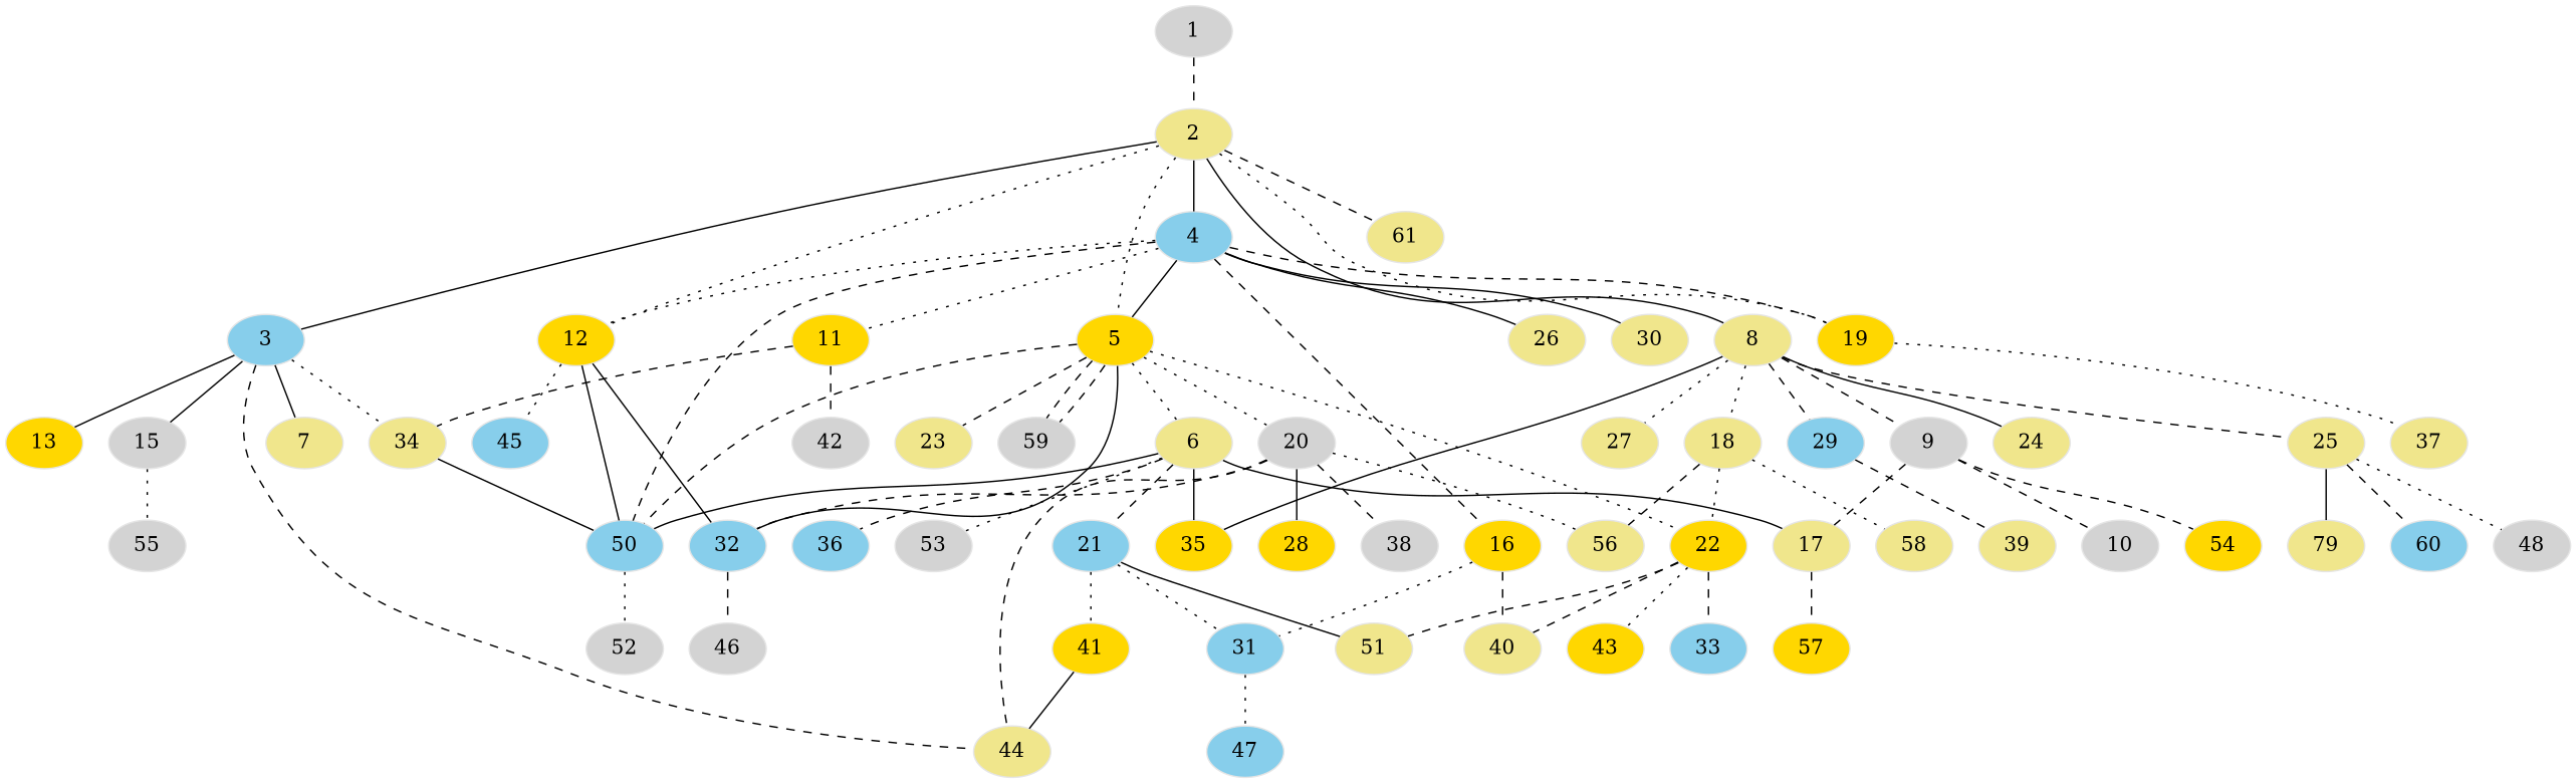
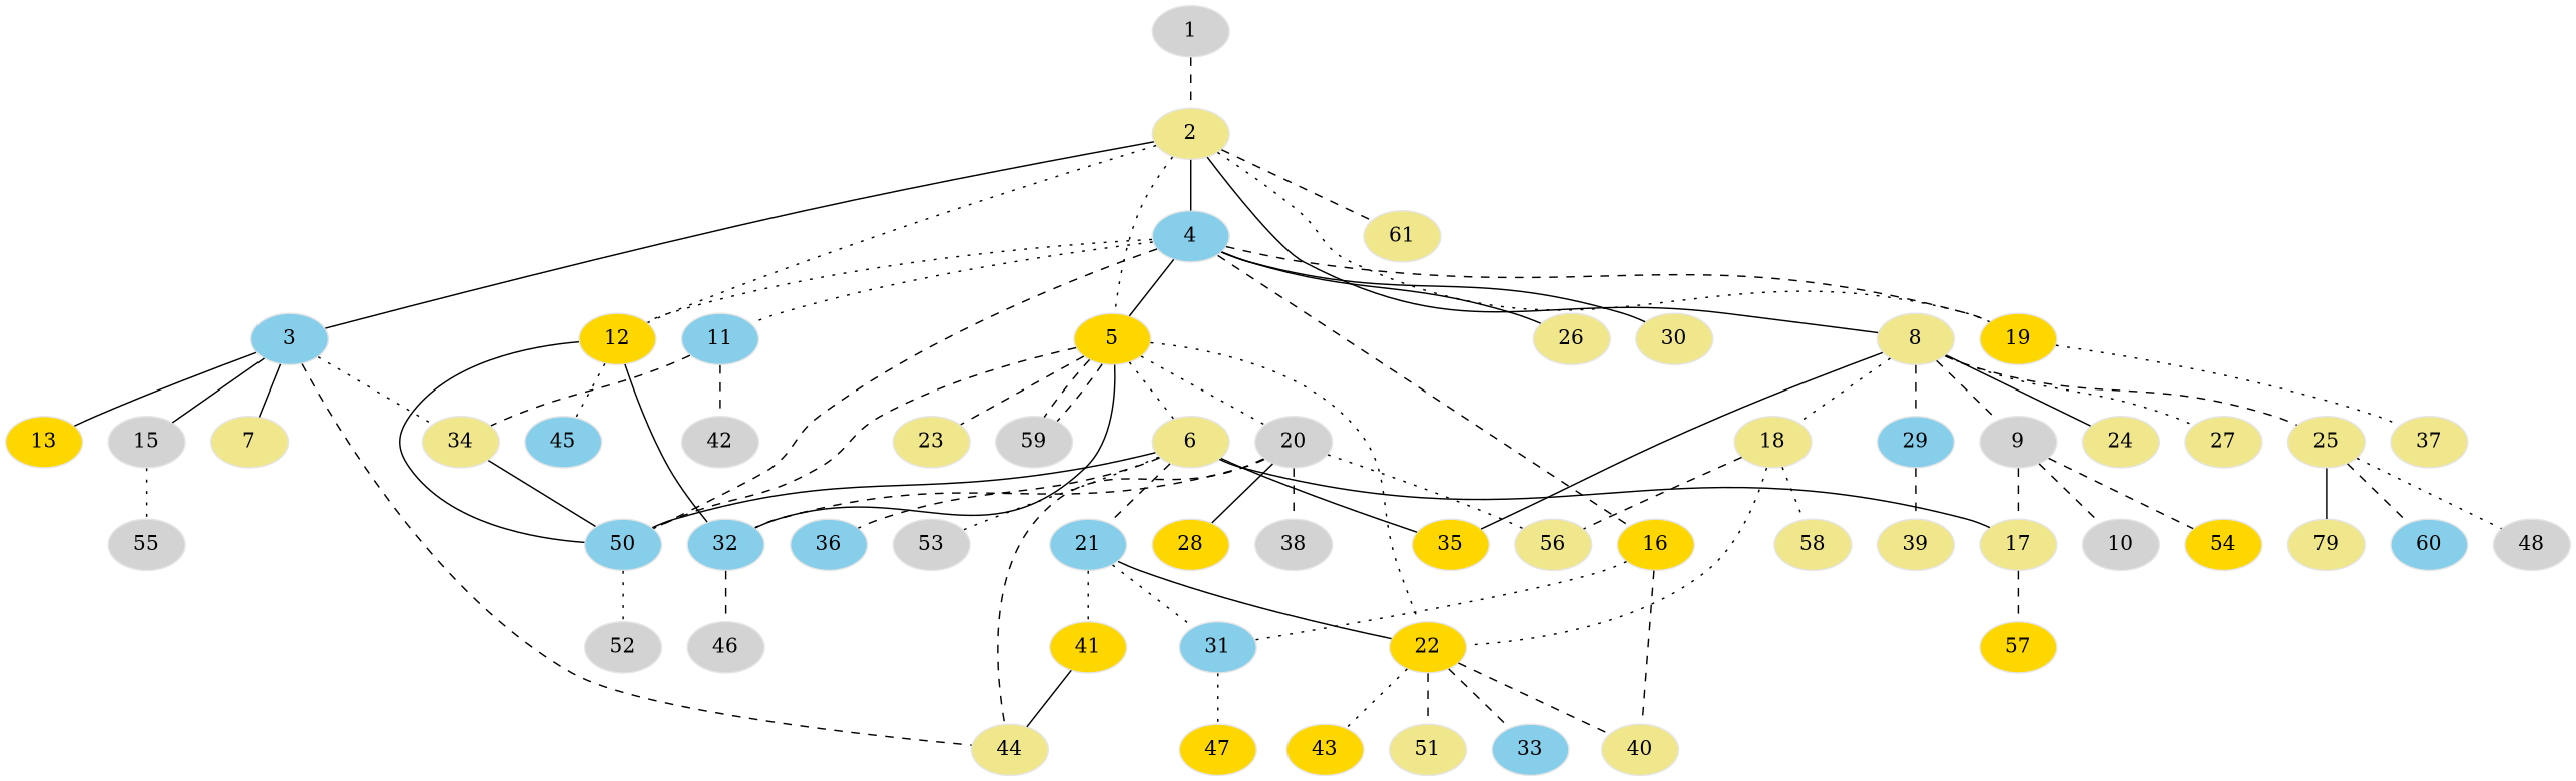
  graph {
    node [color=gray90 fillcolor=khaki style=filled]
    edge [style=dashed]
    1 [fillcolor=lightgrey]
    2
    3 [fillcolor=skyblue]
    4 [fillcolor=skyblue]
    5 [fillcolor=gold]
    8
    12 [fillcolor=gold]
    19 [fillcolor=gold]
    61
    7
    13 [fillcolor=gold]
    15 [fillcolor=lightgrey]
    34
    44
-   11 [fillcolor=gold]
+   11 [fillcolor=skyblue]
    16 [fillcolor=gold]
    26
    30
    50 [fillcolor=skyblue]
    6
    20 [fillcolor=lightgrey]
    22 [fillcolor=gold]
    23
    32 [fillcolor=skyblue]
    59 [fillcolor=lightgrey]
    35 [fillcolor=gold]
    9 [fillcolor=lightgrey]
    18
    24
    25
    27
    29 [fillcolor=skyblue]
    45 [fillcolor=skyblue]
    37
    55 [fillcolor=lightgrey]
    42 [fillcolor=lightgrey]
    31 [fillcolor=skyblue]
    40
    52 [fillcolor=lightgrey]
    17
    21 [fillcolor=skyblue]
    36 [fillcolor=skyblue]
    53 [fillcolor=lightgrey]
    56
    28 [fillcolor=gold]
    38 [fillcolor=lightgrey]
    33 [fillcolor=skyblue]
    43 [fillcolor=gold]
    51
    46 [fillcolor=lightgrey]
    57 [fillcolor=gold]
    41 [fillcolor=gold]
    10 [fillcolor=lightgrey]
    54 [fillcolor=gold]
    58
    48 [fillcolor=lightgrey]
    n57 [label=79]
    60 [fillcolor=skyblue]
    39
-   47 [fillcolor=skyblue]
+   47 [fillcolor=gold]
    1 -- 2
    2 -- 3 [style=solid]
    2 -- 4 [style=solid]
    2 -- 5 [style=dotted]
    2 -- 8 [style=solid]
    2 -- 12 [style=dotted]
    2 -- 19 [style=dotted]
    2 -- 61
    3 -- 7 [style=solid]
    3 -- 13 [style=solid]
    3 -- 15 [style=solid]
    3 -- 34 [style=dotted]
    3 -- 44
    4 -- 5 [style=solid]
    4 -- 12 [style=dotted]
    4 -- 19
    4 -- 11 [style=dotted]
    4 -- 16
    4 -- 26 [style=solid]
    4 -- 30 [style=solid]
    4 -- 50
    5 -- 50
    5 -- 6 [style=dotted]
    5 -- 20 [style=dotted]
    5 -- 22 [style=dotted]
    5 -- 23
    5 -- 32 [style=solid]
    5 -- 59
    5 -- 59
    8 -- 35 [style=solid]
    8 -- 9
    8 -- 18 [style=dotted]
    8 -- 24 [style=solid]
    8 -- 25
    8 -- 27 [style=dotted]
    8 -- 29
    12 -- 50 [style=solid]
    12 -- 32 [style=solid]
    12 -- 45 [style=dotted]
    19 -- 37 [style=dotted]
    15 -- 55 [style=dotted]
    34 -- 50 [style=solid]
    11 -- 34
    11 -- 42
    16 -- 31 [style=dotted]
    16 -- 40
    50 -- 52 [style=dotted]
    6 -- 50 [style=solid]
    6 -- 35 [style=solid]
    6 -- 17 [style=solid]
    6 -- 21
    6 -- 36
    6 -- 53 [style=dotted]
    20 -- 44
    20 -- 32
    20 -- 56 [style=dotted]
    20 -- 28 [style=solid]
    20 -- 38
    22 -- 40
    22 -- 33
    22 -- 43 [style=dotted]
    22 -- 51
    32 -- 46
    9 -- 17
    9 -- 10
    9 -- 54
    18 -- 22 [style=dotted]
    18 -- 56
    18 -- 58 [style=dotted]
    25 -- 48 [style=dotted]
    25 -- n57 [style=solid]
    25 -- 60
    29 -- 39
    31 -- 47 [style=dotted]
    17 -- 57
-   21 -- 51 [style=solid]
+   21 -- 22 [style=solid]
    21 -- 31 [style=dotted]
    21 -- 41 [style=dotted]
    41 -- 44 [style=solid]
  }
